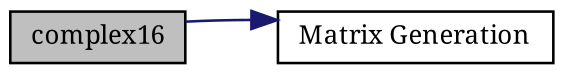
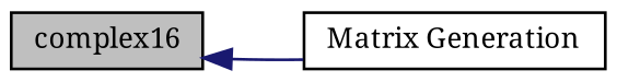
  digraph {
    rankdir=LR
    fontname="Noto Serif"
    node [color=black fontname="Noto Serif" fontsize=10 shape=record style=filled]
    n1 [fillcolor=grey75 fontcolor=black height=0.2 label=complex16 width=0.4]
    n2 [fillcolor=white height=0.2 label="Matrix Generation" width=0.4]
-   n2 -> n1 [color=midnightblue dir=back fontname="Noto Serif" fontsize=10 labelfontname=Helvetica labelfontsize=10 shape=plaintext style=solid]
+   n1 -> n2 [color=midnightblue dir=back fontname="Noto Serif" fontsize=10 labelfontname=Helvetica labelfontsize=10 shape=plaintext style=solid]
  }
